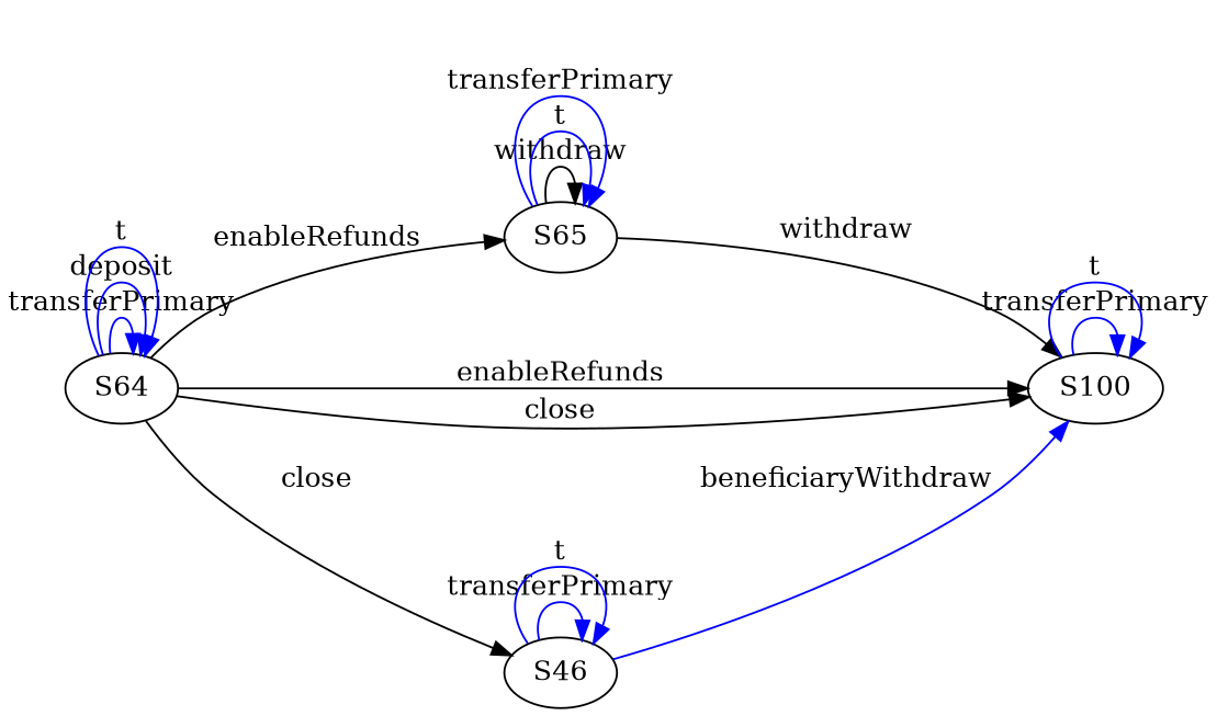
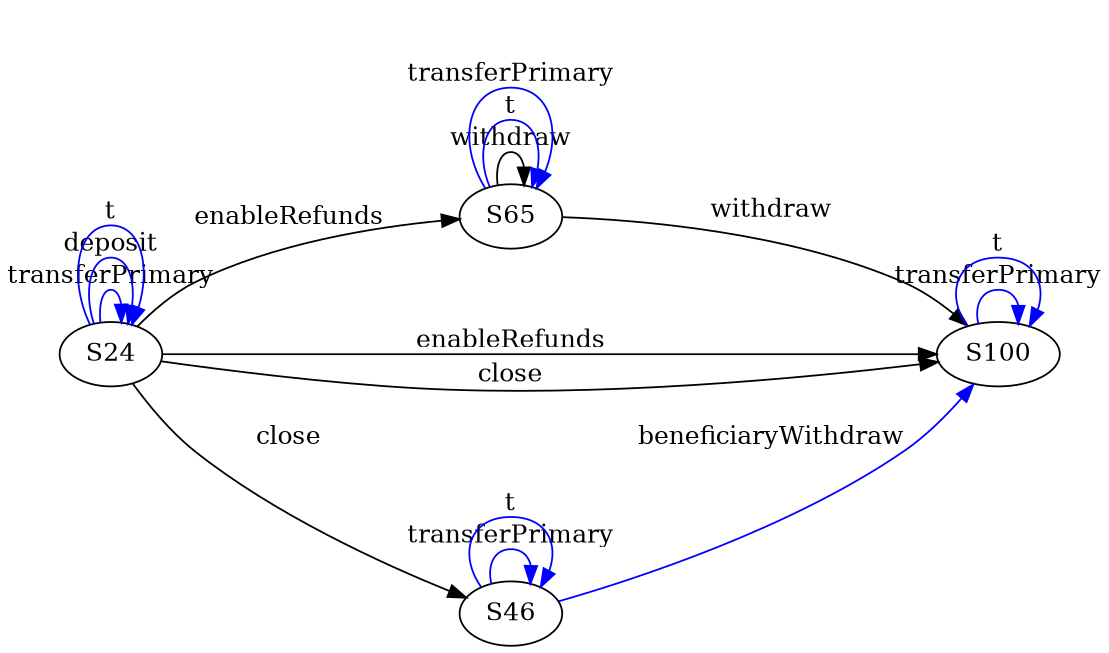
  digraph {
    rankdir=LR
    edge [color=blue]
    S65
    S100
-   S24 [label=S64]
+   S24
    n4 [label=S46]
    S65 -> S65 [color=black label=withdraw]
    S65 -> S65 [label=t]
    S65 -> S65 [label=transferPrimary]
    S65 -> S100 [color=black label=withdraw]
    S100 -> S100 [label=transferPrimary]
    S100 -> S100 [label=t]
    S24 -> S65 [color=black label=enableRefunds]
    S24 -> S100 [color=black label=enableRefunds]
    S24 -> S100 [color=black label=close]
    S24 -> S24 [label=transferPrimary]
    S24 -> S24 [label=deposit]
    S24 -> S24 [label=t]
    S24 -> n4 [color=black label=close]
    n4 -> S100 [label=beneficiaryWithdraw]
    n4 -> n4 [label=transferPrimary]
    n4 -> n4 [label=t]
  }
